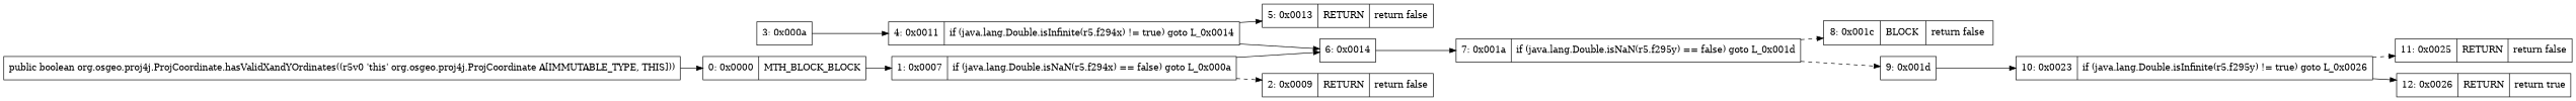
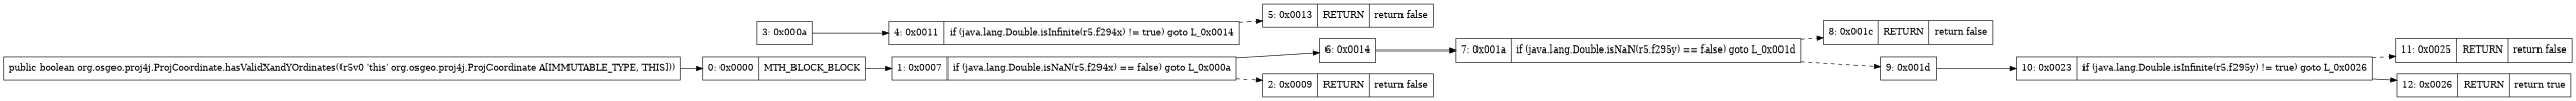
  digraph {
    rankdir=LR
    node [shape=record]
    n1 [label="{0\:\ 0x0000|MTH_BLOCK_BLOCK\l}"]
    n2 [label="{1\:\ 0x0007|if (java.lang.Double.isNaN(r5.f294x) == false) goto L_0x000a\l}"]
    n3 [label="{2\:\ 0x0009|RETURN\l|return false\l}"]
    n4 [label="{6\:\ 0x0014}"]
    n5 [label="{3\:\ 0x000a}"]
    n6 [label="{4\:\ 0x0011|if (java.lang.Double.isInfinite(r5.f294x) != true) goto L_0x0014\l}"]
    n7 [label="{5\:\ 0x0013|RETURN\l|return false\l}"]
    n8 [label="{7\:\ 0x001a|if (java.lang.Double.isNaN(r5.f295y) == false) goto L_0x001d\l}"]
-   n9 [label="{8\:\ 0x001c|BLOCK\l|return false\l}"]
+   n9 [label="{8\:\ 0x001c|RETURN\l|return false\l}"]
    n10 [label="{9\:\ 0x001d}"]
    n11 [label="{10\:\ 0x0023|if (java.lang.Double.isInfinite(r5.f295y) != true) goto L_0x0026\l}"]
    n12 [label="{11\:\ 0x0025|RETURN\l|return false\l}"]
    n13 [label="{12\:\ 0x0026|RETURN\l|return true\l}"]
    n14 [label="{public boolean org.osgeo.proj4j.ProjCoordinate.hasValidXandYOrdinates((r5v0 'this' org.osgeo.proj4j.ProjCoordinate A[IMMUTABLE_TYPE, THIS])) }"]
    n1 -> n2
    n2 -> n3 [style=dashed]
    n2 -> n4
    n4 -> n8
    n5 -> n6
-   n6 -> n4
-   n6 -> n7 [style=solid]
+   n6 -> n7 [style=dashed]
    n8 -> n9 [style=dashed]
    n8 -> n10 [style=dashed]
    n10 -> n11
    n11 -> n12 [style=dashed]
    n11 -> n13
    n14 -> n1
  }
